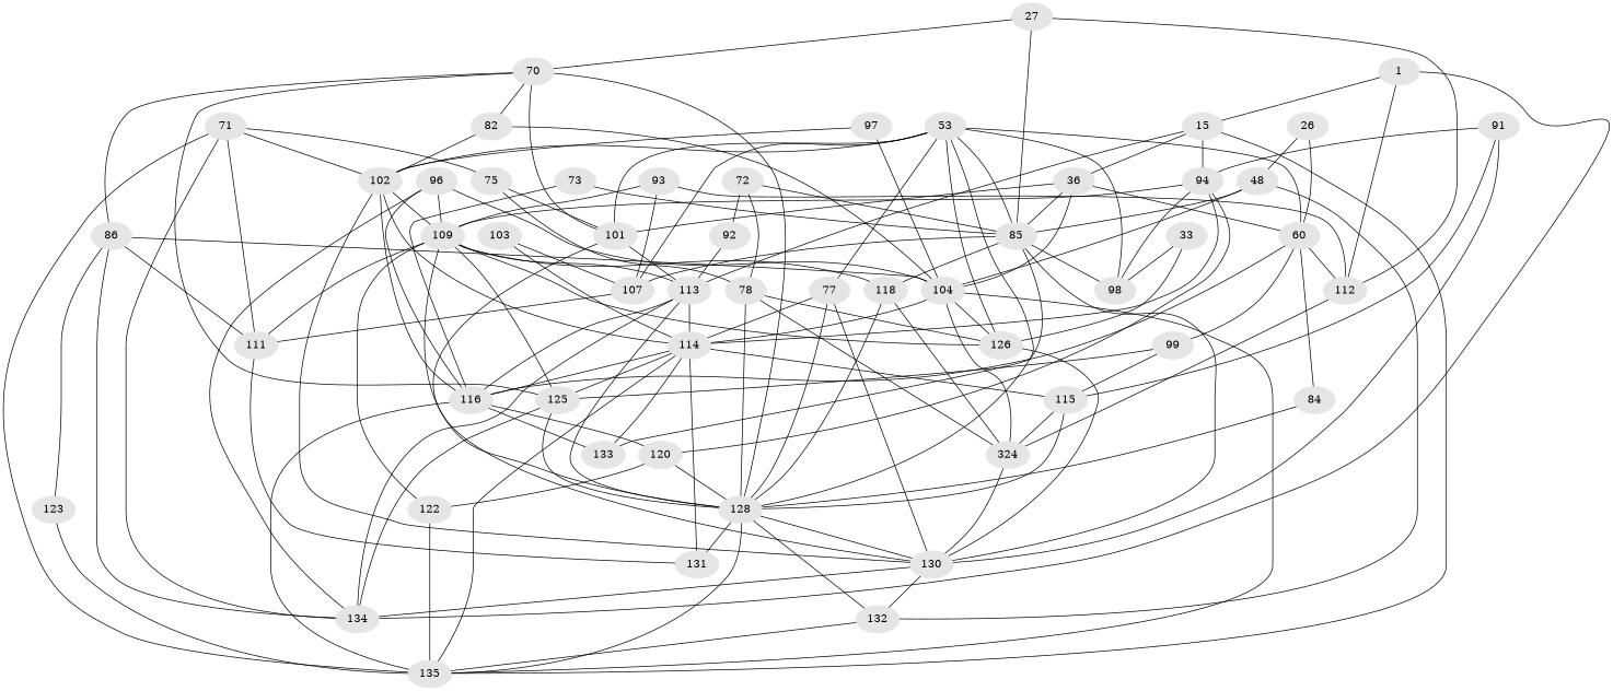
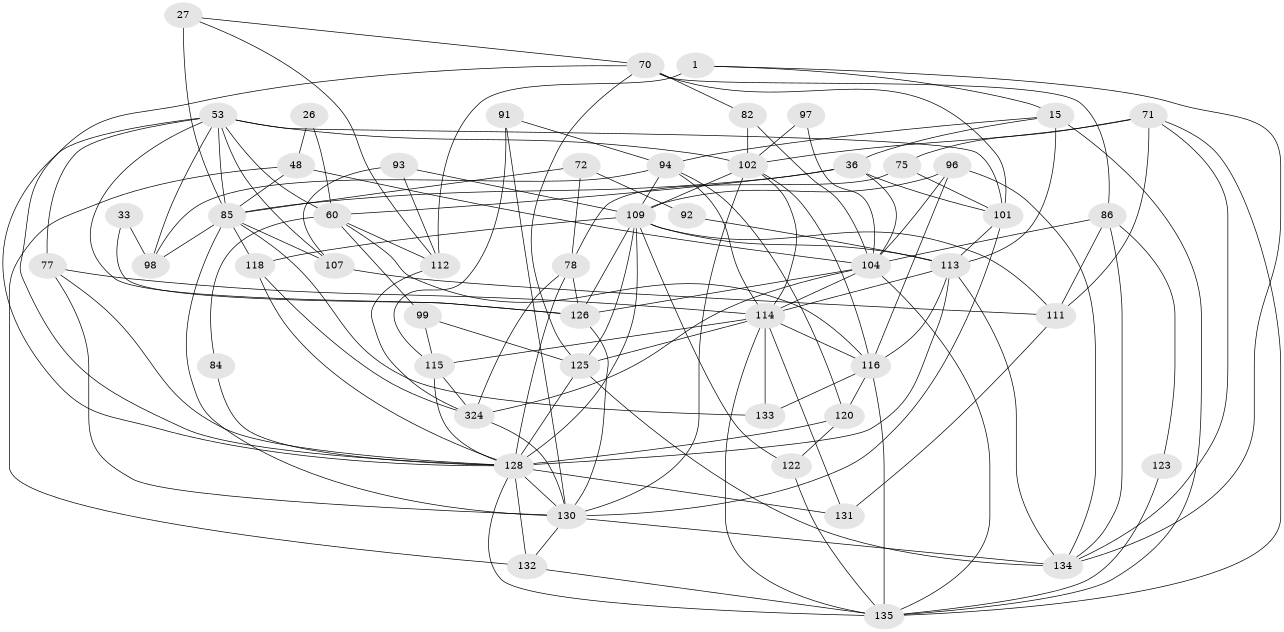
  graph {
    node [color=gray90 style=filled]
    1
    15
    112 [super="+5+95"]
    134 [super="+129+16"]
    36
    94 [super="+55+66"]
    135 [super="+25+45"]
    113 [super="+57+105"]
    n9 [label=324 super="+31"]
    60 [super="+28"]
    85 [super="+17+37+64+52"]
    101 [super="+76"]
    104 [super="+83+58"]
    98
    114 [super="+81+108"]
    109 [super="+32+49+90"]
    120 [super="+119"]
    99 [super="+88"]
    125 [super="+89+44"]
    115 [super="+2+4"]
    48 [super="+10"]
    132 [super="+80"]
    26
    84
    116 [super="+68+87"]
    70 [super="+19+22+21"]
    86 [super="+3+63"]
    128 [super="+110+127"]
    82
    27
    107 [super="+7"]
    130 [super="+23"]
    118 [super="+35"]
    133
    33
    126 [super="+106+59"]
    53 [super="+38+42"]
    102 [super="+11+100"]
    77
    111 [super="+39"]
    123
    131
    75 [super="+62"]
    78 [super="+74"]
    71
    72
    92
-   73
    91
    93
    122
    96
    97
-   103
    1 -- 15
    1 -- 112 [weight=3]
    1 -- 134
    15 -- 36
    15 -- 94
    15 -- 135
    15 -- 113
    112 -- n9
    36 -- 60
    36 -- 85
    36 -- 101
    36 -- 104
    94 -- 98
    94 -- 114 [weight=2]
    94 -- 109 [weight=3]
    94 -- 120 [weight=2]
    113 -- 134
    113 -- 114 [weight=2]
    113 -- 116
    113 -- 128
    n9 -- 130 [weight=2]
    60 -- 112
    60 -- 99 [weight=2]
    60 -- 84
    60 -- 116 [weight=2]
    85 -- 98
    85 -- 107
    85 -- 130
    85 -- 118 [weight=2]
    85 -- 133
    101 -- 113
    101 -- 130
    104 -- 135 [weight=2]
    104 -- n9
    104 -- 114
    104 -- 126
    114 -- 135
    114 -- 125
    114 -- 115
    114 -- 116
    114 -- 133 [weight=2]
    114 -- 131
    109 -- 113
    109 -- 125 [weight=2]
    109 -- 128 [weight=2]
    109 -- 118 [weight=2]
    109 -- 126
    109 -- 111
    109 -- 122
    120 -- 128 [weight=4]
    120 -- 122
    99 -- 125
    99 -- 115 [weight=2]
    125 -- 134 [weight=2]
    125 -- 128
    115 -- n9 [weight=2]
    115 -- 128
    48 -- 85
    48 -- 104
    48 -- 132 [weight=2]
    132 -- 135
    26 -- 60
    26 -- 48
    84 -- 128
    116 -- 135 [weight=4]
    116 -- 120 [weight=2]
    116 -- 133 [weight=2]
    70 -- 101 [weight=2]
    70 -- 125
    70 -- 86
    70 -- 128
    70 -- 82
    86 -- 134 [weight=2]
    86 -- 104 [weight=2]
    86 -- 111 [weight=2]
    86 -- 123
    128 -- 135
    128 -- 132 [weight=2]
    128 -- 130
    128 -- 131
    82 -- 104
    82 -- 102
    27 -- 112 [weight=2]
    27 -- 85 [weight=3]
    27 -- 70
    107 -- 111
    130 -- 134 [weight=2]
    130 -- 132
    118 -- n9
    118 -- 128
    33 -- 98
    33 -- 126
    126 -- 130
    53 -- 60 [weight=2]
    53 -- 85
    53 -- 101
    53 -- 98
    53 -- 128
    53 -- 107
    53 -- 126 [weight=2]
    53 -- 102 [weight=2]
    53 -- 77
    102 -- 114
    102 -- 109
    102 -- 116
    102 -- 130
    77 -- 114
    77 -- 128
    77 -- 130
    111 -- 131
    123 -- 135
    75 -- 101
    75 -- 78
    78 -- n9
    78 -- 128 [weight=3]
    78 -- 126
    71 -- 134
    71 -- 135
    71 -- 102
    71 -- 111
    71 -- 75
    72 -- 85
    72 -- 78
    72 -- 92
    92 -- 113 [weight=2]
-   73 -- 85
-   73 -- 116
    91 -- 94
    91 -- 115
    91 -- 130
    93 -- 112
    93 -- 109
    93 -- 107
    122 -- 135
    96 -- 134
    96 -- 104
    96 -- 109
    96 -- 116
    97 -- 104
    97 -- 102
-   103 -- 114
-   103 -- 107
  }
